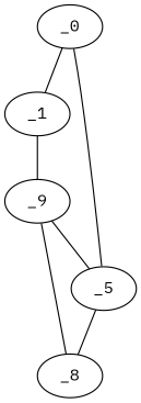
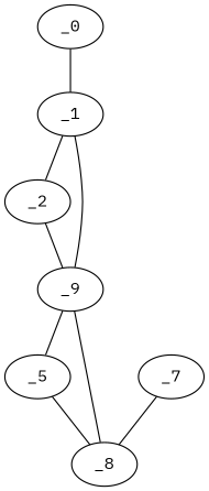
  graph {
    fontname="IBM Plex Mono"
    node [fontname="IBM Plex Mono" x=125 y=49]
    edge [fontname="IBM Plex Mono" valence=2]
    _0 [x=4]
    _1 [x=9 y=63]
    _5 [x=97 y=36]
+   _2 [x=74]
    n5 [label=_9 x=79 y=73]
    _8 [y=67]
+   _7 [y=41]
    _0 -- _1 [valence=1]
-   _0 -- _5
+   _1 -- _2
    _1 -- n5
    _5 -- _8
+   _2 -- n5
    n5 -- _5
    n5 -- _8 [valence=1]
+   _7 -- _8 [valence=1]
  }
